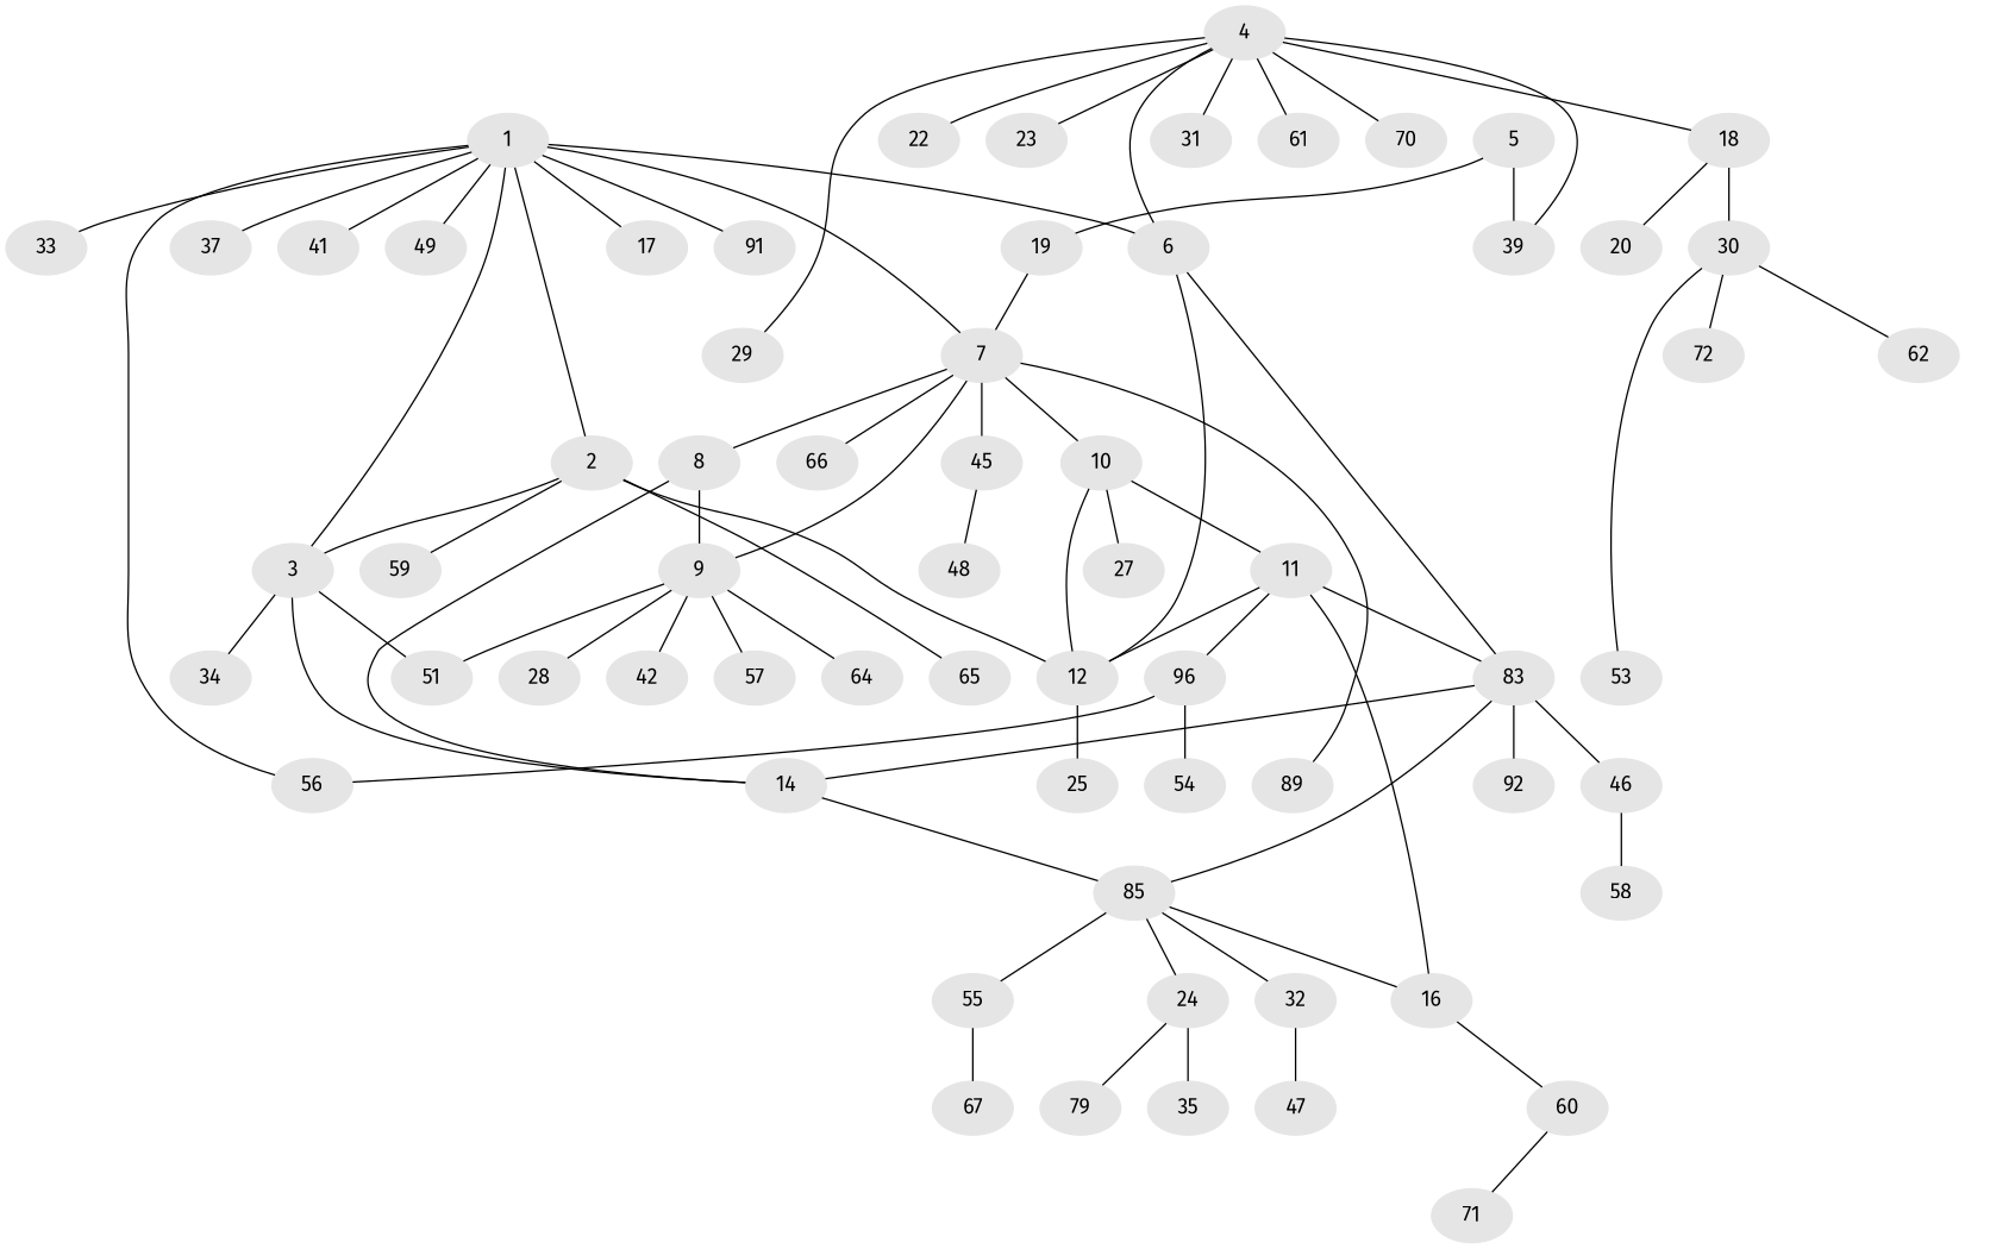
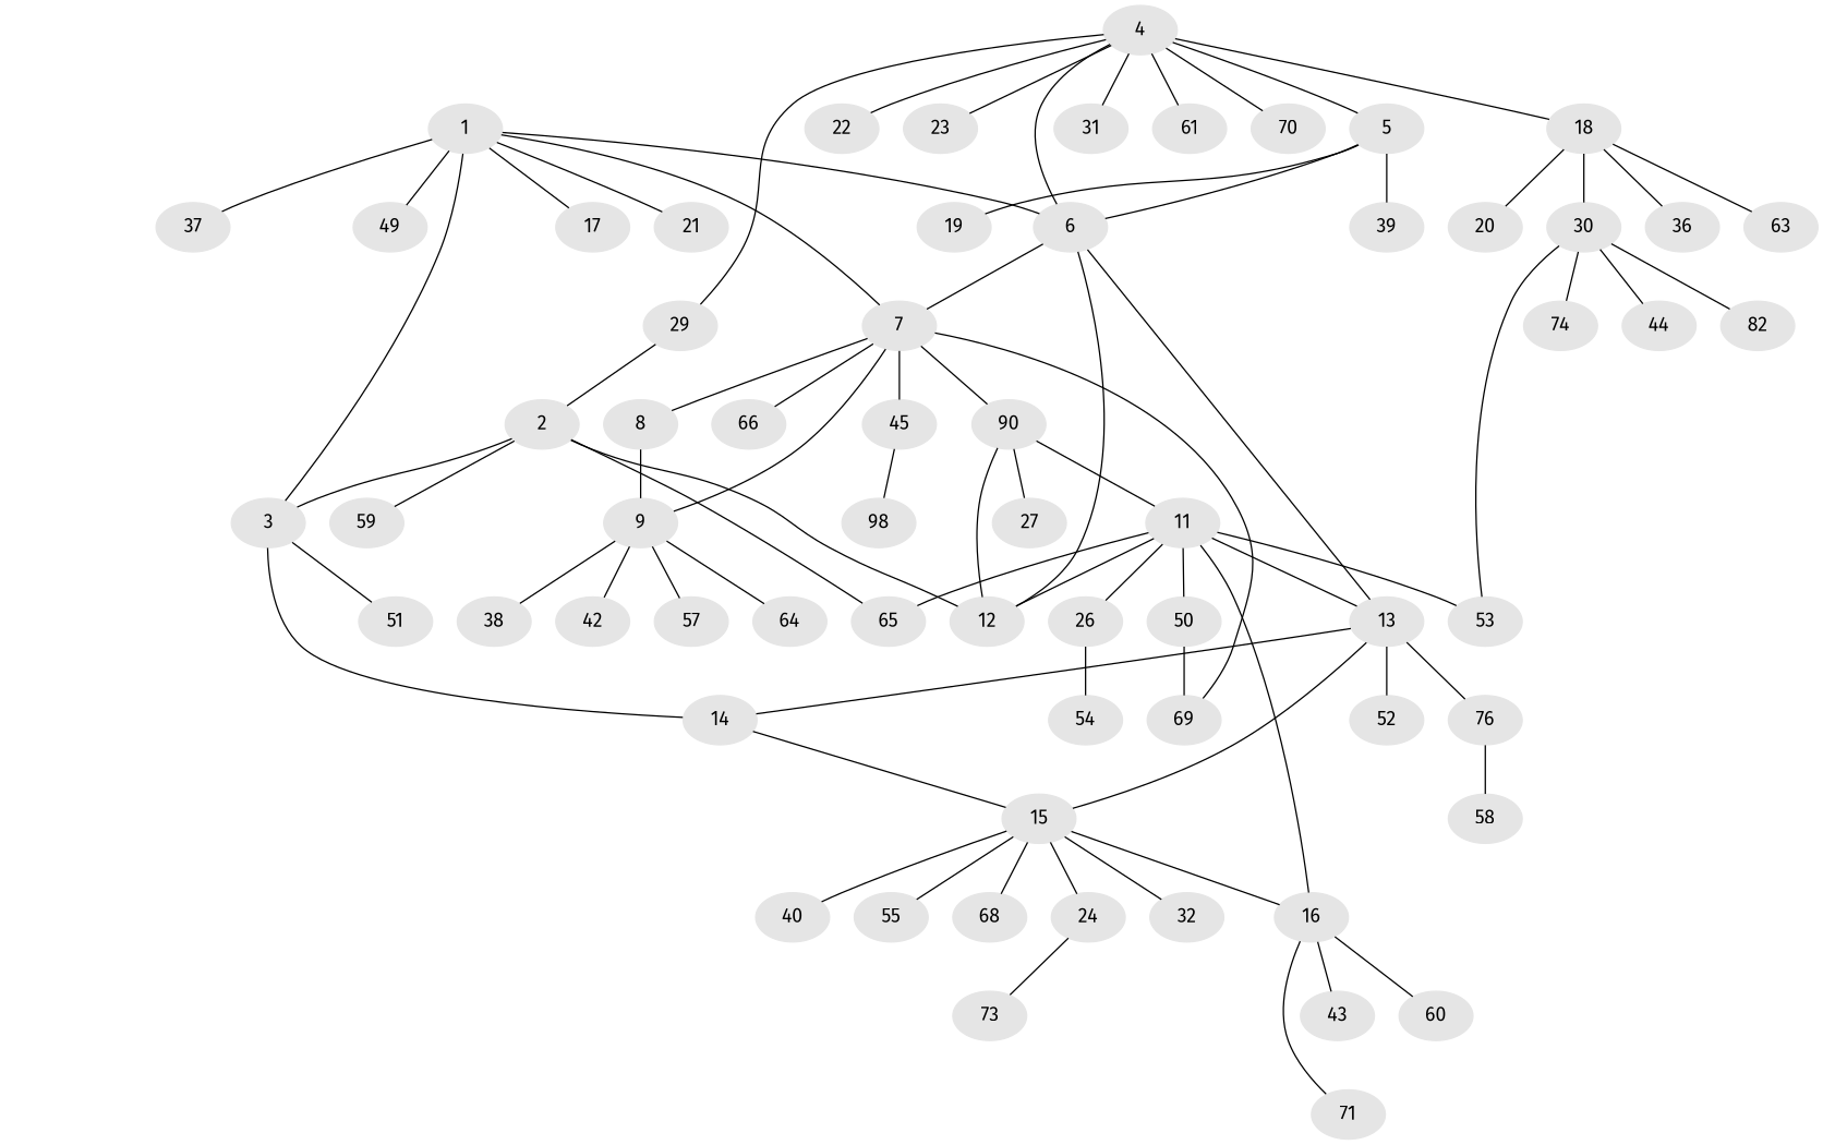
  graph {
    fontname="Fira Sans"
    node [color=gray90 fontname="Fira Sans" style=filled]
    edge [fontname="Fira Sans"]
    1
    2
    3
    6
    7
    17
-   21 [label=91]
-   33
+   21
    37
-   41
    49
-   56
    12
    59
    65
    14
-   34
    51
-   13 [label=83]
+   13
    8
    9
-   10
+   10 [label=90]
    45
    66
-   69 [label=89]
-   25
-   15 [label=85]
+   69
+   15
    4
    5
    18
    22
    23
    29
    31
    61
    70
    19
    39
    20
    30
-   46
-   52 [label=92]
-   38 [label=28]
+   36
+   63
+   46 [label=76]
+   52
+   38
    42
    57
    64
    11
    27
-   48
+   48 [label=98]
    16
-   26 [label=96]
+   26
+   50
    53
+   43
    60
    54
    24
    32
+   40
    55
+   68
    58
-   35
-   73 [label=79]
-   47
-   67
+   73
    71
-   62
-   72
-   1 -- 2
+   44
+   62 [label=82]
+   72 [label=74]
+   29 -- 2
    1 -- 3
    1 -- 6
    1 -- 7
    1 -- 17
    1 -- 21
-   1 -- 33
    1 -- 37
-   1 -- 41
    1 -- 49
-   1 -- 56
    2 -- 3
    2 -- 12
    2 -- 59
    2 -- 65
    3 -- 14
-   3 -- 34
    3 -- 51
-   19 -- 7
+   6 -- 7
    6 -- 12
    6 -- 13
    7 -- 8
    7 -- 9
    7 -- 10
    7 -- 45
    7 -- 66
    7 -- 69
-   12 -- 25
    14 -- 15
    13 -- 14
    13 -- 15
    13 -- 46
    13 -- 52
-   8 -- 14
    8 -- 9
-   9 -- 51
    9 -- 38
    9 -- 42
    9 -- 57
    9 -- 64
    10 -- 12
    10 -- 11
    10 -- 27
    45 -- 48
    15 -- 16
    15 -- 24
    15 -- 32
+   15 -- 40
    15 -- 55
+   15 -- 68
    4 -- 6
-   4 -- 39
+   4 -- 5
    4 -- 18
    4 -- 22
    4 -- 23
    4 -- 29
    4 -- 31
    4 -- 61
    4 -- 70
+   5 -- 6
    5 -- 19
    5 -- 39
    18 -- 20
    18 -- 30
+   18 -- 36
+   18 -- 63
    30 -- 53
+   30 -- 44
    30 -- 62
    30 -- 72
    46 -- 58
    11 -- 12
+   11 -- 65
    11 -- 13
    11 -- 16
    11 -- 26
+   11 -- 50
+   11 -- 53
+   16 -- 43
    16 -- 60
-   26 -- 56
    26 -- 54
-   60 -- 71
-   24 -- 35
+   50 -- 69
+   16 -- 71
    24 -- 73
-   32 -- 47
-   55 -- 67
  }
